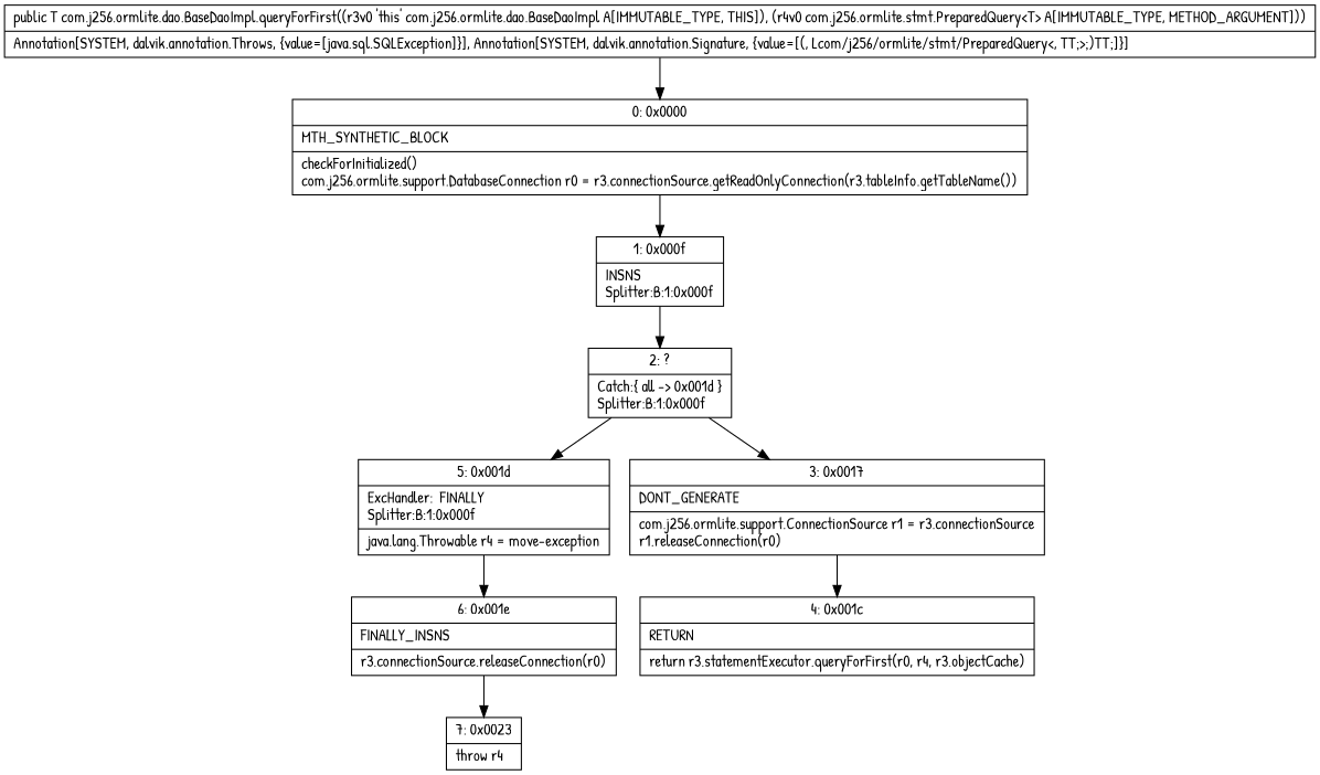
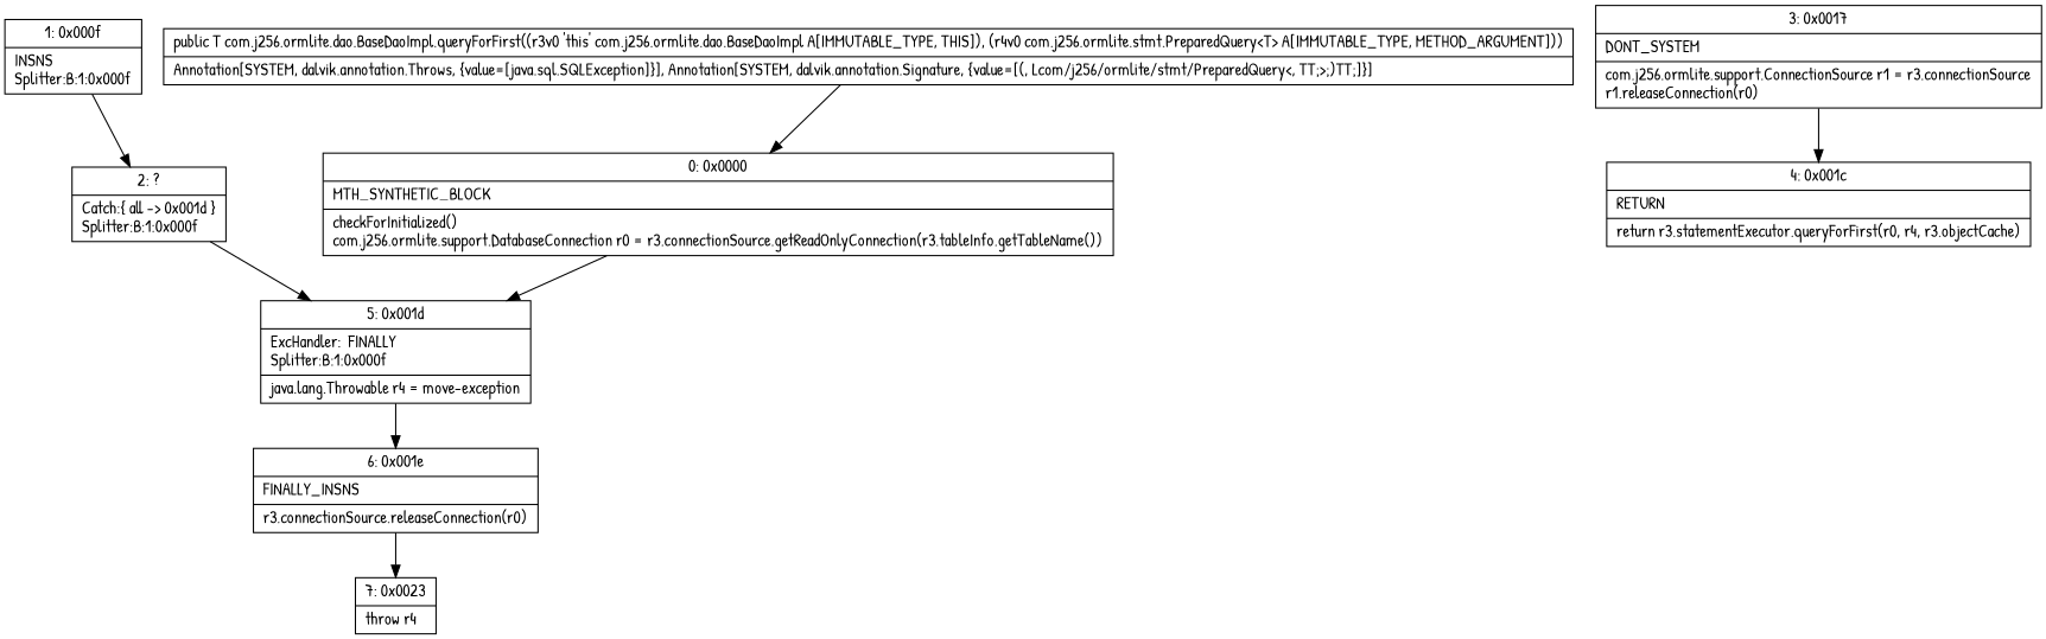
  digraph {
    fontname="Patrick Hand"
    node [fontname="Patrick Hand" shape=record]
    edge [fontname="Patrick Hand"]
    n1 [label="{0\:\ 0x0000|MTH_SYNTHETIC_BLOCK\l|checkForInitialized()\lcom.j256.ormlite.support.DatabaseConnection r0 = r3.connectionSource.getReadOnlyConnection(r3.tableInfo.getTableName())\l}"]
    n2 [label="{1\:\ 0x000f|INSNS\lSplitter:B:1:0x000f\l}"]
    n3 [label="{2\:\ ?|Catch:\{ all \-\> 0x001d \}\lSplitter:B:1:0x000f\l}"]
    n4 [label="{5\:\ 0x001d|ExcHandler:  FINALLY\lSplitter:B:1:0x000f\l|java.lang.Throwable r4 = move\-exception\l}"]
-   n5 [label="{3\:\ 0x0017|DONT_GENERATE\l|com.j256.ormlite.support.ConnectionSource r1 = r3.connectionSource\lr1.releaseConnection(r0)\l}"]
+   n5 [label="{3\:\ 0x0017|DONT_SYSTEM\l|com.j256.ormlite.support.ConnectionSource r1 = r3.connectionSource\lr1.releaseConnection(r0)\l}"]
    n6 [label="{6\:\ 0x001e|FINALLY_INSNS\l|r3.connectionSource.releaseConnection(r0)\l}"]
    n7 [label="{4\:\ 0x001c|RETURN\l|return r3.statementExecutor.queryForFirst(r0, r4, r3.objectCache)\l}"]
    n8 [label="{7\:\ 0x0023|throw r4\l}"]
    n9 [label="{public T com.j256.ormlite.dao.BaseDaoImpl.queryForFirst((r3v0 'this' com.j256.ormlite.dao.BaseDaoImpl A[IMMUTABLE_TYPE, THIS]), (r4v0 com.j256.ormlite.stmt.PreparedQuery\<T\> A[IMMUTABLE_TYPE, METHOD_ARGUMENT]))  | Annotation[SYSTEM, dalvik.annotation.Throws, \{value=[java.sql.SQLException]\}], Annotation[SYSTEM, dalvik.annotation.Signature, \{value=[(, Lcom\/j256\/ormlite\/stmt\/PreparedQuery\<, TT;\>;)TT;]\}]\l}"]
-   n1 -> n2
+   n1 -> n4
    n2 -> n3
    n3 -> n4
-   n3 -> n5
    n4 -> n6
    n5 -> n7
    n6 -> n8
    n9 -> n1
  }
